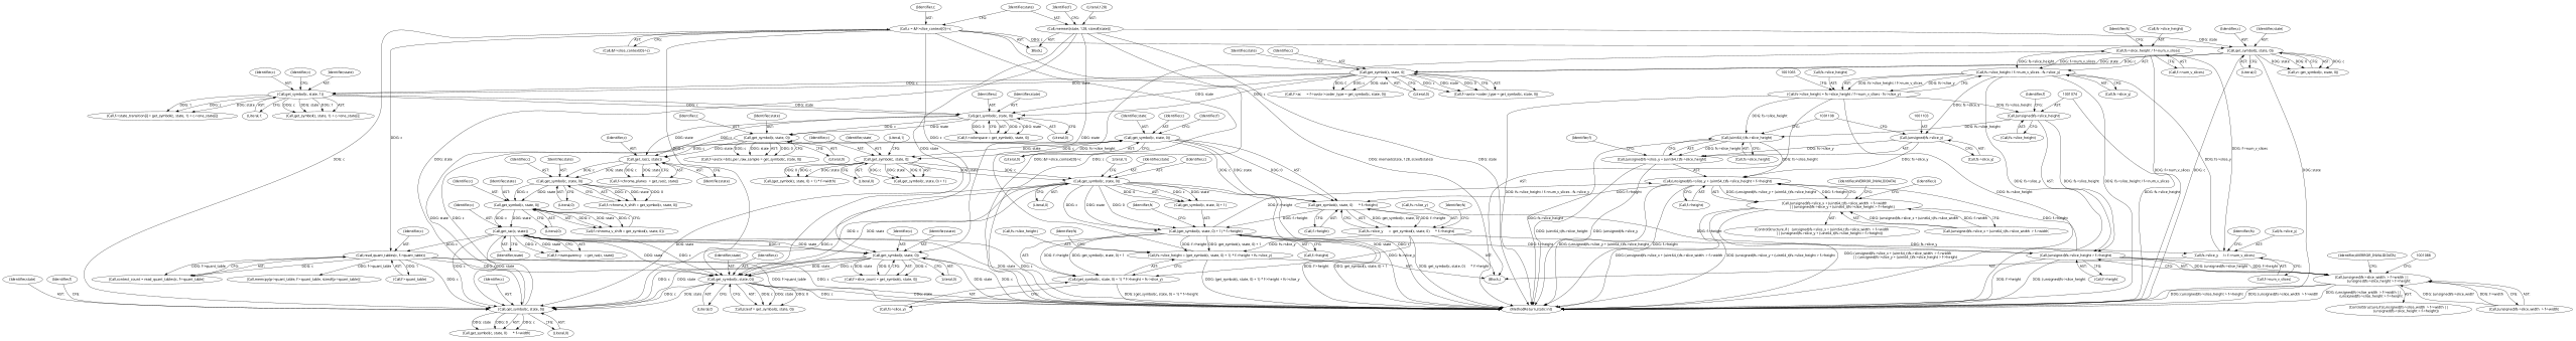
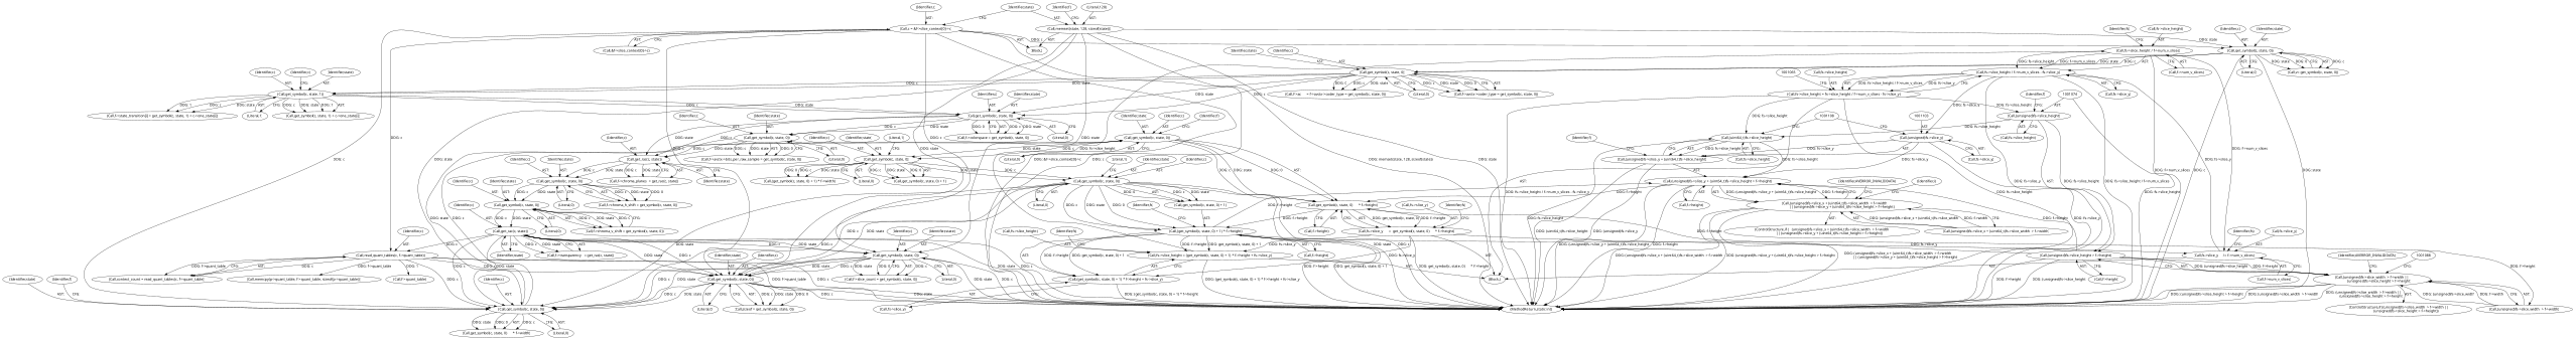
  digraph {
    fontname="Noto Sans"
    node [fontname="Noto Sans"]
    edge [fontname="Noto Sans"]
    n1 [label="(Call,fs->slice_height / f->num_v_slices)"]
    n2 [label="(Call,fs->slice_height / f->num_v_slices - fs->slice_y)"]
    n3 [label="(Call,fs->slice_y     /= f->num_v_slices)"]
    n4 [label="(Call,f->num_v_slices)"]
    n5 [label="(MethodReturn,static int)"]
    n6 [label="(Call,fs->slice_height = fs->slice_height / f->num_v_slices - fs->slice_y)"]
    n7 [label="(Call,(unsigned)fs->slice_y)"]
    n8 [label="(Call,fs->slice_y)"]
    n9 [label="(Block,)"]
    n10 [label="(Call,f->num_v_slices)"]
    n11 [label="(Call,fs->slice_height = (get_symbol(c, state, 0) + 1) * f->height + fs->slice_y)"]
    n12 [label="(Call,(get_symbol(c, state, 0) + 1) * f->height + fs->slice_y)"]
    n13 [label="(Call,fs->slice_y)"]
    n14 [label="(Call,(get_symbol(c, state, 0) + 1) * f->height)"]
    n15 [label="(Call,(unsigned)fs->slice_height > f->height)"]
    n16 [label="(Call,(unsigned)fs->slice_y + (uint64_t)fs->slice_height > f->height)"]
    n17 [label="(Call,f->height)"]
    n18 [label="(Call,get_symbol(c, state, 0)      * f->height)"]
    n19 [label="(Call,fs->slice_y      =  get_symbol(c, state, 0)      * f->height)"]
    n20 [label="(Call,f->height)"]
    n21 [label="(Call,(unsigned)fs->slice_width  > f->width ||\n                (unsigned)fs->slice_height > f->height)"]
    n22 [label="(Call,f->height)"]
    n23 [label="(Call,(unsigned)fs->slice_x + (uint64_t)fs->slice_width  > f->width\n                || (unsigned)fs->slice_y + (uint64_t)fs->slice_height > f->height)"]
    n24 [label="(Call,f->height)"]
    n25 [label="(Call,get_symbol(c, state, 0))"]
    n26 [label="(Call,get_symbol(c, state, 0))"]
    n27 [label="(Call,get_symbol(c, state, 0))"]
    n28 [label="(Call,get_symbol(c, state, 0) + 1)"]
    n29 [label="(Literal,0)"]
    n30 [label="(Call,get_symbol(c, state, 0))"]
    n31 [label="(Call,get_symbol(c, state, 0)      * f->width)"]
    n32 [label="(Literal,0)"]
    n33 [label="(Call,sizeof = get_symbol(c, state, 0))"]
    n34 [label="(Literal,0)"]
    n35 [label="(Call,get_symbol(c, state, 0))"]
    n36 [label="(Call,get_symbol(c, state, 0) + 1)"]
    n37 [label="(Call,(get_symbol(c, state, 0) + 1) * f->width)"]
    n38 [label="(Literal,0)"]
    n39 [label="(Literal,0)"]
    n40 [label="(Call,c = &f->slice_context[0]->c)"]
    n41 [label="(Call,get_symbol(c, state, 0))"]
    n42 [label="(Call,get_symbol(c, state, 0))"]
    n43 [label="(Call,read_quant_tables(c, f->quant_table))"]
    n44 [label="(Call,&f->slice_context[0]->c)"]
    n45 [label="(Block,)"]
    n46 [label="(Call,f->slice_count = get_symbol(c, state, 0))"]
    n47 [label="(Literal,0)"]
    n48 [label="(Call,get_symbol(c, state, 0))"]
    n49 [label="(Literal,0)"]
    n50 [label="(Call,v= get_symbol(c, state, 0))"]
    n51 [label="(Call,f->quant_table)"]
    n52 [label="(Call,context_count = read_quant_tables(c, f->quant_table))"]
    n53 [label="(Call,memcpy(p->quant_table, f->quant_table, sizeof(p->quant_table)))"]
    n54 [label="(Call,get_rac(c, state))"]
    n55 [label="(Call,f->transparency   = get_rac(c, state))"]
    n56 [label="(Identifier,state)"]
    n57 [label="(Call,get_symbol(c, state, 0))"]
    n58 [label="(Call,f->chroma_v_shift = get_symbol(c, state, 0))"]
    n59 [label="(Literal,0)"]
    n60 [label="(Call,get_symbol(c, state, 0))"]
    n61 [label="(Literal,0)"]
    n62 [label="(Call,f->chroma_h_shift = get_symbol(c, state, 0))"]
    n63 [label="(Call,get_rac(c, state))"]
    n64 [label="(Call,f->chroma_planes  = get_rac(c, state))"]
    n65 [label="(Identifier,state)"]
    n66 [label="(Call,get_symbol(c, state, 0))"]
    n67 [label="(Literal,0)"]
    n68 [label="(Call,f->avctx->bits_per_raw_sample = get_symbol(c, state, 0))"]
    n69 [label="(Call,get_symbol(c, state, 0))"]
    n70 [label="(Call,f->colorspace = get_symbol(c, state, 0))"]
    n71 [label="(Literal,0)"]
    n72 [label="(Call,get_symbol(c, state, 1))"]
    n73 [label="(Call,f->ac      = f->avctx->coder_type = get_symbol(c, state, 0))"]
    n74 [label="(Literal,0)"]
    n75 [label="(Call,f->avctx->coder_type = get_symbol(c, state, 0))"]
    n76 [label="(Call,f->state_transition[i] = get_symbol(c, state, 1) + c->one_state[i])"]
    n77 [label="(Literal,1)"]
    n78 [label="(Call,get_symbol(c, state, 1) + c->one_state[i])"]
    n79 [label="(Call,memset(state, 128, sizeof(state)))"]
    n80 [label="(Call,(unsigned)fs->slice_width  > f->width)"]
    n81 [label="(ControlStructure,if ((unsigned)fs->slice_width  > f->width ||\n                (unsigned)fs->slice_height > f->height))"]
    n82 [label="(Call,(unsigned)fs->slice_height)"]
    n83 [label="(Call,(uint64_t)fs->slice_height)"]
    n84 [label="(Call,fs->slice_height)"]
    n85 [label="(Call,(unsigned)fs->slice_y + (uint64_t)fs->slice_height)"]
    n86 [label="(Call,fs->slice_height)"]
    n87 [label="(Call,fs->slice_y)"]
    n88 [label="(Call,(unsigned)fs->slice_x + (uint64_t)fs->slice_width  > f->width)"]
    n89 [label="(ControlStructure,if (   (unsigned)fs->slice_x + (uint64_t)fs->slice_width  > f->width\n                || (unsigned)fs->slice_y + (uint64_t)fs->slice_height > f->height))"]
    n90 [label="(Identifier,state)"]
    n91 [label="(Identifier,state)"]
    n92 [label="(Identifier,c)"]
    n93 [label="(Identifier,state)"]
    n94 [label="(Identifier,fs)"]
    n95 [label="(Identifier,c)"]
    n96 [label="(Identifier,state)"]
    n97 [label="(Identifier,fs)"]
    n98 [label="(Identifier,c)"]
    n99 [label="(Identifier,state)"]
    n100 [label="(Identifier,c)"]
    n101 [label="(Identifier,c)"]
    n102 [label="(Call,fs->slice_height)"]
    n103 [label="(Identifier,AVERROR_INVALIDDATA)"]
    n104 [label="(Identifier,c)"]
    n105 [label="(Identifier,state)"]
    n106 [label="(Identifier,c)"]
    n107 [label="(Identifier,state)"]
    n108 [label="(Identifier,AVERROR_INVALIDDATA)"]
    n109 [label="(Identifier,fs)"]
    n110 [label="(Identifier,fs)"]
    n111 [label="(Literal,128)"]
    n112 [label="(Identifier,state)"]
    n113 [label="(Literal,1)"]
    n114 [label="(Identifier,state)"]
    n115 [label="(Identifier,f)"]
    n116 [label="(Identifier,c)"]
    n117 [label="(Call,fs->slice_height)"]
    n118 [label="(Call,fs->slice_y)"]
    n119 [label="(Identifier,c)"]
    n120 [label="(Identifier,state)"]
    n121 [label="(Identifier,c)"]
    n122 [label="(Identifier,c)"]
    n123 [label="(Identifier,c)"]
    n124 [label="(Identifier,state)"]
    n125 [label="(Identifier,f)"]
    n126 [label="(Identifier,c)"]
    n127 [label="(Identifier,f)"]
    n128 [label="(Call,fs->slice_height)"]
    n129 [label="(Literal,1)"]
    n130 [label="(Identifier,c)"]
    n131 [label="(Identifier,c)"]
    n132 [label="(Identifier,c)"]
    n133 [label="(Identifier,f)"]
    n134 [label="(Identifier,f)"]
    n135 [label="(Identifier,state)"]
    n136 [label="(Call,fs->slice_y)"]
    n137 [label="(Identifier,state)"]
    n138 [label="(Identifier,fs)"]
    n139 [label="(Identifier,state)"]
    n140 [label="(Identifier,c)"]
    n141 [label="(Identifier,c)"]
    n142 [label="(Identifier,i)"]
    1001074
    1001065
    1001103
    1001108
    1001088
    n1 -> n2 [label="AST: "]
    n1 -> n2 [label="DDG: fs->slice_height"]
    n1 -> n2 [label="DDG: f->num_v_slices"]
    n1 -> n3 [label="DDG: f->num_v_slices"]
    n1 -> n4 [label="CFG: "]
    n1 -> n5 [label="DDG: f->num_v_slices"]
    n2 -> n5 [label="DDG: fs->slice_height / f->num_v_slices"]
    n2 -> n5 [label="DDG: fs->slice_y"]
    n2 -> n6 [label="AST: "]
    n2 -> n6 [label="DDG: fs->slice_height / f->num_v_slices"]
    n2 -> n6 [label="DDG: fs->slice_y"]
    n2 -> n7 [label="DDG: fs->slice_y"]
    n2 -> n8 [label="CFG: "]
    n3 -> n2 [label="DDG: fs->slice_y"]
    n3 -> n9 [label="AST: "]
    n3 -> n10 [label="CFG: "]
    n4 -> n1 [label="AST: "]
    n6 -> n2 [label="CFG: "]
    n6 -> n5 [label="DDG: fs->slice_height"]
    n6 -> n5 [label="DDG: fs->slice_height / f->num_v_slices - fs->slice_y"]
    n6 -> n9 [label="AST: "]
    n6 -> n82 [label="DDG: fs->slice_height"]
    n6 -> n83 [label="DDG: fs->slice_height"]
+   n7 -> n5 [label="DDG: fs->slice_y"]
    n7 -> n16 [label="DDG: fs->slice_y"]
    n7 -> n85 [label="AST: "]
    n7 -> n85 [label="DDG: fs->slice_y"]
    n7 -> n87 [label="CFG: "]
    n8 -> n2 [label="AST: "]
    n10 -> n3 [label="AST: "]
    n11 -> n1 [label="DDG: fs->slice_height"]
    n11 -> n5 [label="DDG: (get_symbol(c, state, 0) + 1) * f->height + fs->slice_y"]
    n11 -> n9 [label="AST: "]
    n11 -> n12 [label="CFG: "]
    n12 -> n5 [label="DDG: (get_symbol(c, state, 0) + 1) * f->height"]
    n12 -> n11 [label="AST: "]
    n12 -> n13 [label="CFG: "]
    n13 -> n12 [label="AST: "]
    n14 -> n5 [label="DDG: f->height"]
    n14 -> n5 [label="DDG: get_symbol(c, state, 0) + 1"]
    n14 -> n11 [label="DDG: get_symbol(c, state, 0) + 1"]
    n14 -> n11 [label="DDG: f->height"]
    n14 -> n12 [label="AST: "]
    n14 -> n12 [label="DDG: get_symbol(c, state, 0) + 1"]
    n14 -> n12 [label="DDG: f->height"]
-   n14 -> n15 [label="DDG: f->height"]
+   n14 -> n80 [label="DDG: f->height"]
    n14 -> n16 [label="DDG: f->height"]
    n14 -> n17 [label="CFG: "]
    n15 -> n5 [label="DDG: (unsigned)fs->slice_height"]
    n15 -> n5 [label="DDG: f->height"]
    n15 -> n16 [label="DDG: f->height"]
    n15 -> n18 [label="DDG: f->height"]
    n15 -> n21 [label="AST: "]
    n15 -> n21 [label="DDG: (unsigned)fs->slice_height"]
    n15 -> n21 [label="DDG: f->height"]
    n15 -> n22 [label="CFG: "]
    n16 -> n5 [label="DDG: (unsigned)fs->slice_y + (uint64_t)fs->slice_height"]
    n16 -> n5 [label="DDG: f->height"]
    n16 -> n18 [label="DDG: f->height"]
    n16 -> n23 [label="AST: "]
    n16 -> n23 [label="DDG: (unsigned)fs->slice_y + (uint64_t)fs->slice_height"]
    n16 -> n23 [label="DDG: f->height"]
    n16 -> n24 [label="CFG: "]
    n17 -> n14 [label="AST: "]
    n18 -> n14 [label="DDG: f->height"]
    n18 -> n19 [label="AST: "]
    n18 -> n19 [label="DDG: get_symbol(c, state, 0)"]
    n18 -> n19 [label="DDG: f->height"]
    n18 -> n20 [label="CFG: "]
    n19 -> n3 [label="DDG: fs->slice_y"]
    n19 -> n5 [label="DDG: get_symbol(c, state, 0)      * f->height"]
    n19 -> n9 [label="AST: "]
    n19 -> n11 [label="DDG: fs->slice_y"]
    n19 -> n12 [label="DDG: fs->slice_y"]
    n19 -> n18 [label="CFG: "]
    n20 -> n18 [label="AST: "]
    n21 -> n5 [label="DDG: (unsigned)fs->slice_width  > f->width ||\n                (unsigned)fs->slice_height > f->height"]
    n21 -> n5 [label="DDG: (unsigned)fs->slice_height > f->height"]
    n21 -> n5 [label="DDG: (unsigned)fs->slice_width  > f->width"]
    n21 -> n15 [label="CFG: "]
    n21 -> n80 [label="CFG: "]
    n21 -> n81 [label="AST: "]
    n22 -> n15 [label="AST: "]
    n23 -> n5 [label="DDG: (unsigned)fs->slice_x + (uint64_t)fs->slice_width  > f->width"]
    n23 -> n5 [label="DDG: (unsigned)fs->slice_y + (uint64_t)fs->slice_height > f->height"]
    n23 -> n5 [label="DDG: (unsigned)fs->slice_x + (uint64_t)fs->slice_width  > f->width\n                || (unsigned)fs->slice_y + (uint64_t)fs->slice_height > f->height"]
    n23 -> n16 [label="CFG: "]
    n23 -> n88 [label="CFG: "]
    n23 -> n89 [label="AST: "]
    n24 -> n16 [label="AST: "]
    n25 -> n5 [label="DDG: state"]
    n25 -> n5 [label="DDG: c"]
    n25 -> n14 [label="DDG: c"]
    n25 -> n14 [label="DDG: state"]
    n25 -> n14 [label="DDG: 0"]
    n25 -> n26 [label="DDG: c"]
    n25 -> n26 [label="DDG: state"]
    n25 -> n27 [label="DDG: c"]
    n25 -> n27 [label="DDG: state"]
    n25 -> n28 [label="AST: "]
    n25 -> n28 [label="DDG: c"]
    n25 -> n28 [label="DDG: state"]
    n25 -> n28 [label="DDG: 0"]
    n25 -> n29 [label="CFG: "]
    n26 -> n30 [label="DDG: c"]
    n26 -> n30 [label="DDG: state"]
    n26 -> n31 [label="AST: "]
    n26 -> n31 [label="DDG: c"]
    n26 -> n31 [label="DDG: state"]
    n26 -> n31 [label="DDG: 0"]
    n26 -> n32 [label="CFG: "]
    n27 -> n5 [label="DDG: c"]
    n27 -> n5 [label="DDG: state"]
    n27 -> n26 [label="DDG: c"]
    n27 -> n26 [label="DDG: state"]
    n27 -> n33 [label="AST: "]
    n27 -> n33 [label="DDG: c"]
    n27 -> n33 [label="DDG: state"]
    n27 -> n33 [label="DDG: 0"]
    n27 -> n34 [label="CFG: "]
    n28 -> n14 [label="AST: "]
    n29 -> n25 [label="AST: "]
    n30 -> n18 [label="AST: "]
    n30 -> n18 [label="DDG: c"]
    n30 -> n18 [label="DDG: state"]
    n30 -> n18 [label="DDG: 0"]
    n30 -> n35 [label="DDG: c"]
    n30 -> n35 [label="DDG: state"]
    n30 -> n39 [label="CFG: "]
    n32 -> n26 [label="AST: "]
    n33 -> n27 [label="CFG: "]
    n34 -> n27 [label="AST: "]
    n35 -> n25 [label="DDG: c"]
    n35 -> n25 [label="DDG: state"]
    n35 -> n36 [label="AST: "]
    n35 -> n36 [label="DDG: c"]
    n35 -> n36 [label="DDG: state"]
    n35 -> n36 [label="DDG: 0"]
    n35 -> n37 [label="DDG: c"]
    n35 -> n37 [label="DDG: state"]
    n35 -> n37 [label="DDG: 0"]
    n35 -> n38 [label="CFG: "]
    n38 -> n35 [label="AST: "]
    n39 -> n30 [label="AST: "]
    n40 -> n5 [label="DDG: c"]
    n40 -> n5 [label="DDG: &f->slice_context[0]->c"]
    n40 -> n26 [label="DDG: c"]
    n40 -> n27 [label="DDG: c"]
    n40 -> n41 [label="DDG: c"]
    n40 -> n42 [label="DDG: c"]
    n40 -> n43 [label="DDG: c"]
    n40 -> n44 [label="CFG: "]
    n40 -> n45 [label="AST: "]
    n41 -> n5 [label="DDG: state"]
    n41 -> n5 [label="DDG: c"]
    n41 -> n26 [label="DDG: c"]
    n41 -> n26 [label="DDG: state"]
    n41 -> n27 [label="DDG: c"]
    n41 -> n27 [label="DDG: state"]
    n41 -> n46 [label="AST: "]
    n41 -> n46 [label="DDG: c"]
    n41 -> n46 [label="DDG: state"]
    n41 -> n46 [label="DDG: 0"]
    n41 -> n47 [label="CFG: "]
    n42 -> n5 [label="DDG: c"]
    n42 -> n5 [label="DDG: state"]
    n42 -> n48 [label="DDG: c"]
    n42 -> n48 [label="DDG: state"]
    n42 -> n49 [label="CFG: "]
    n42 -> n50 [label="AST: "]
    n42 -> n50 [label="DDG: c"]
    n42 -> n50 [label="DDG: state"]
    n42 -> n50 [label="DDG: 0"]
    n43 -> n5 [label="DDG: c"]
    n43 -> n5 [label="DDG: f->quant_table"]
    n43 -> n26 [label="DDG: c"]
    n43 -> n27 [label="DDG: c"]
    n43 -> n51 [label="DDG: 1"]
    n43 -> n52 [label="AST: "]
    n43 -> n52 [label="DDG: c"]
    n43 -> n52 [label="DDG: f->quant_table"]
    n43 -> n53 [label="DDG: f->quant_table"]
    n44 -> n40 [label="AST: "]
    n46 -> n41 [label="CFG: "]
    n47 -> n41 [label="AST: "]
    n48 -> n69 [label="DDG: c"]
    n48 -> n69 [label="DDG: state"]
    n48 -> n72 [label="DDG: c"]
    n48 -> n72 [label="DDG: state"]
    n48 -> n73 [label="DDG: c"]
    n48 -> n73 [label="DDG: state"]
    n48 -> n73 [label="DDG: 0"]
    n48 -> n74 [label="CFG: "]
    n48 -> n75 [label="AST: "]
    n48 -> n75 [label="DDG: c"]
    n48 -> n75 [label="DDG: state"]
    n48 -> n75 [label="DDG: 0"]
    n49 -> n42 [label="AST: "]
    n50 -> n42 [label="CFG: "]
-   n51 -> n43 [label="AST: "]
    n52 -> n43 [label="CFG: "]
    n54 -> n5 [label="DDG: c"]
    n54 -> n5 [label="DDG: state"]
    n54 -> n26 [label="DDG: c"]
    n54 -> n26 [label="DDG: state"]
    n54 -> n27 [label="DDG: c"]
    n54 -> n27 [label="DDG: state"]
    n54 -> n41 [label="DDG: c"]
    n54 -> n41 [label="DDG: state"]
    n54 -> n43 [label="DDG: c"]
    n54 -> n55 [label="AST: "]
    n54 -> n55 [label="DDG: c"]
    n54 -> n55 [label="DDG: state"]
    n54 -> n56 [label="CFG: "]
    n55 -> n54 [label="CFG: "]
    n56 -> n54 [label="AST: "]
    n57 -> n54 [label="DDG: c"]
    n57 -> n54 [label="DDG: state"]
    n57 -> n58 [label="AST: "]
    n57 -> n58 [label="DDG: c"]
    n57 -> n58 [label="DDG: state"]
    n57 -> n58 [label="DDG: 0"]
    n57 -> n59 [label="CFG: "]
    n58 -> n57 [label="CFG: "]
    n59 -> n57 [label="AST: "]
    n60 -> n57 [label="DDG: c"]
    n60 -> n57 [label="DDG: state"]
    n60 -> n61 [label="CFG: "]
    n60 -> n62 [label="AST: "]
    n60 -> n62 [label="DDG: c"]
    n60 -> n62 [label="DDG: state"]
    n60 -> n62 [label="DDG: 0"]
    n61 -> n60 [label="AST: "]
    n62 -> n60 [label="CFG: "]
    n63 -> n60 [label="DDG: c"]
    n63 -> n60 [label="DDG: state"]
    n63 -> n64 [label="AST: "]
    n63 -> n64 [label="DDG: c"]
    n63 -> n64 [label="DDG: state"]
    n63 -> n65 [label="CFG: "]
    n64 -> n63 [label="CFG: "]
    n65 -> n63 [label="AST: "]
    n66 -> n63 [label="DDG: c"]
    n66 -> n63 [label="DDG: state"]
    n66 -> n67 [label="CFG: "]
    n66 -> n68 [label="AST: "]
    n66 -> n68 [label="DDG: c"]
    n66 -> n68 [label="DDG: state"]
    n66 -> n68 [label="DDG: 0"]
    n67 -> n66 [label="AST: "]
    n68 -> n66 [label="CFG: "]
    n69 -> n63 [label="DDG: c"]
    n69 -> n63 [label="DDG: state"]
    n69 -> n66 [label="DDG: c"]
    n69 -> n66 [label="DDG: state"]
    n69 -> n70 [label="AST: "]
    n69 -> n70 [label="DDG: c"]
    n69 -> n70 [label="DDG: state"]
    n69 -> n70 [label="DDG: 0"]
    n69 -> n71 [label="CFG: "]
    n70 -> n69 [label="CFG: "]
    n71 -> n69 [label="AST: "]
    n72 -> n69 [label="DDG: c"]
    n72 -> n69 [label="DDG: state"]
    n72 -> n76 [label="DDG: c"]
    n72 -> n76 [label="DDG: state"]
    n72 -> n76 [label="DDG: 1"]
    n72 -> n77 [label="CFG: "]
    n72 -> n78 [label="AST: "]
    n72 -> n78 [label="DDG: c"]
    n72 -> n78 [label="DDG: state"]
    n72 -> n78 [label="DDG: 1"]
    n74 -> n48 [label="AST: "]
    n75 -> n48 [label="CFG: "]
    n77 -> n72 [label="AST: "]
    n79 -> n5 [label="DDG: memset(state, 128, sizeof(state))"]
    n79 -> n5 [label="DDG: state"]
    n79 -> n26 [label="DDG: state"]
    n79 -> n27 [label="DDG: state"]
    n79 -> n41 [label="DDG: state"]
    n79 -> n42 [label="DDG: state"]
    n79 -> n45 [label="AST: "]
    n80 -> n21 [label="AST: "]
    n80 -> n21 [label="DDG: (unsigned)fs->slice_width"]
    n80 -> n21 [label="DDG: f->width"]
    n82 -> n15 [label="AST: "]
    n82 -> n15 [label="DDG: fs->slice_height"]
    n82 -> n83 [label="DDG: fs->slice_height"]
    n82 -> n84 [label="CFG: "]
    n83 -> n5 [label="DDG: fs->slice_height"]
    n83 -> n16 [label="DDG: fs->slice_height"]
    n83 -> n85 [label="AST: "]
    n83 -> n85 [label="DDG: fs->slice_height"]
    n83 -> n86 [label="CFG: "]
    n84 -> n82 [label="AST: "]
    n85 -> n5 [label="DDG: (uint64_t)fs->slice_height"]
    n85 -> n5 [label="DDG: (unsigned)fs->slice_y"]
    n85 -> n16 [label="AST: "]
    n85 -> n83 [label="CFG: "]
    n86 -> n83 [label="AST: "]
    n87 -> n7 [label="AST: "]
    n88 -> n23 [label="AST: "]
    n88 -> n23 [label="DDG: (unsigned)fs->slice_x + (uint64_t)fs->slice_width"]
    n88 -> n23 [label="DDG: f->width"]
    n90 -> n25 [label="AST: "]
    n91 -> n35 [label="AST: "]
    n92 -> n60 [label="AST: "]
    n93 -> n66 [label="AST: "]
    n94 -> n14 [label="CFG: "]
    n95 -> n40 [label="AST: "]
    n96 -> n72 [label="AST: "]
    n97 -> n3 [label="CFG: "]
    n98 -> n26 [label="AST: "]
    n99 -> n26 [label="AST: "]
    n100 -> n72 [label="AST: "]
    n101 -> n69 [label="AST: "]
    n102 -> n11 [label="AST: "]
    n103 -> n23 [label="CFG: "]
    n104 -> n66 [label="AST: "]
    n105 -> n27 [label="AST: "]
    n106 -> n54 [label="AST: "]
    n107 -> n40 [label="CFG: "]
    n107 -> n79 [label="AST: "]
    n108 -> n21 [label="CFG: "]
    n109 -> n1 [label="CFG: "]
    n110 -> n11 [label="CFG: "]
    n111 -> n79 [label="AST: "]
    n112 -> n48 [label="AST: "]
    n113 -> n35 [label="CFG: "]
    n114 -> n60 [label="AST: "]
    n115 -> n79 [label="CFG: "]
    n116 -> n41 [label="AST: "]
    n117 -> n6 [label="AST: "]
    n118 -> n19 [label="AST: "]
    n119 -> n48 [label="AST: "]
    n120 -> n42 [label="AST: "]
    n121 -> n42 [label="AST: "]
    n122 -> n25 [label="AST: "]
    n123 -> n57 [label="AST: "]
    n124 -> n69 [label="AST: "]
    n125 -> n82 [label="CFG: "]
    n126 -> n27 [label="AST: "]
    n127 -> n26 [label="CFG: "]
    n128 -> n1 [label="AST: "]
    n129 -> n25 [label="CFG: "]
    n130 -> n43 [label="AST: "]
    n131 -> n30 [label="AST: "]
    n132 -> n72 [label="CFG: "]
    n133 -> n85 [label="CFG: "]
    n134 -> n30 [label="CFG: "]
    n135 -> n30 [label="AST: "]
    n136 -> n3 [label="AST: "]
    n137 -> n57 [label="AST: "]
    n138 -> n19 [label="CFG: "]
    n139 -> n41 [label="AST: "]
    n140 -> n63 [label="AST: "]
    n141 -> n35 [label="AST: "]
    n142 -> n23 [label="CFG: "]
    1001074 -> n5 [label="DDG: fs->slice_height"]
    1001074 -> n82 [label="AST: "]
    1001065 -> n6 [label="CFG: "]
    1001103 -> n7 [label="AST: "]
    1001108 -> n7 [label="CFG: "]
    1001108 -> n83 [label="CFG: "]
    1001088 -> n21 [label="CFG: "]
  }
